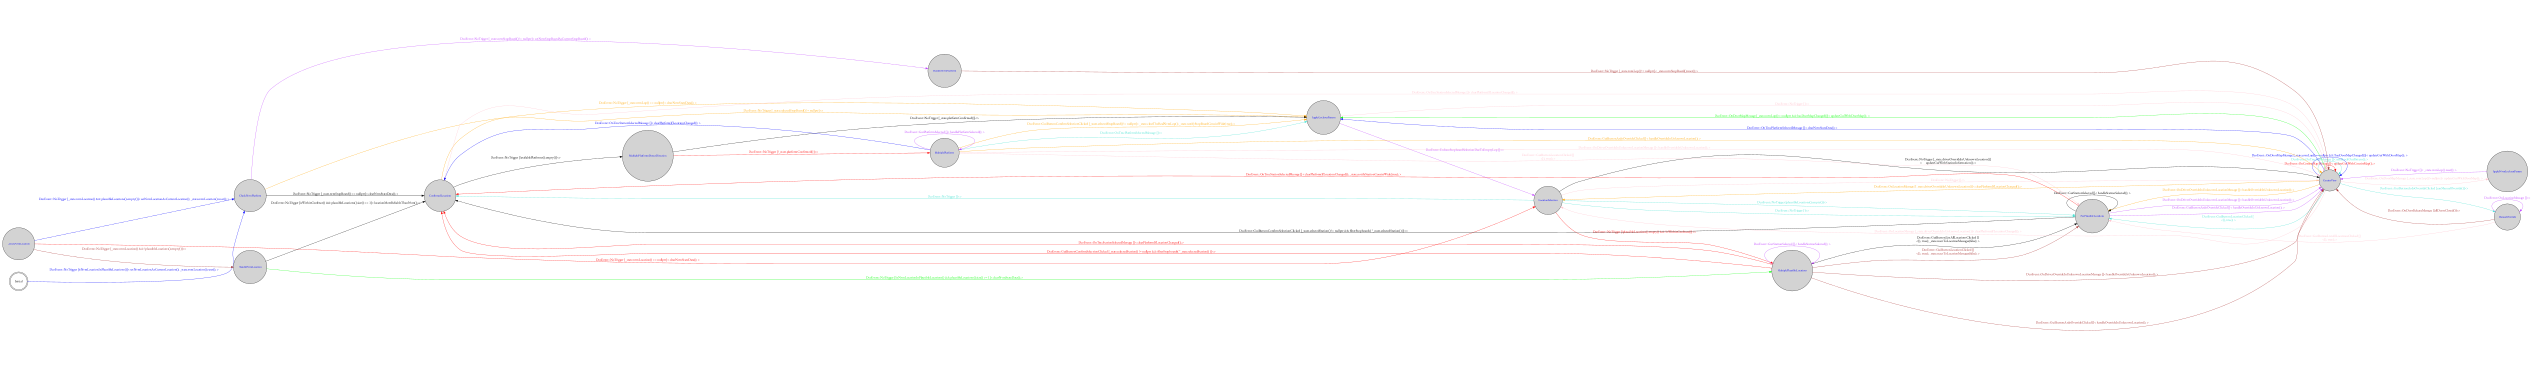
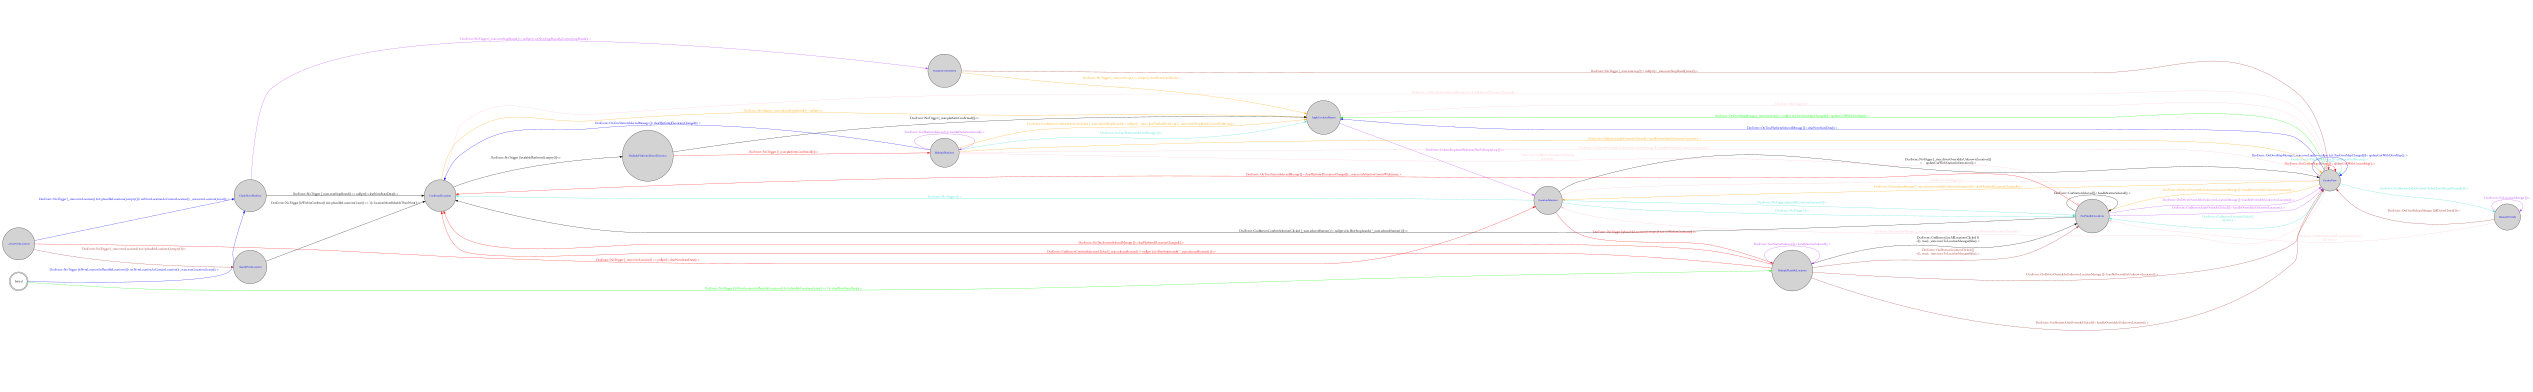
  digraph {
    fontname="EB Garamond"
    rankdir=LR
    node [fontname="EB Garamond" shape=circle fontcolor=blue fontsize=12 style=filled]
    edge [color=black fontcolor=black fontname="EB Garamond"]
    Initial [shape=doublecircle fontcolor="" fontsize="" style=""]
    CheckNvmPlatform
    CheckNvmLocation
    LocationSelection
    HandleNvmLocation
    ConfirmedLocations
    MultiplePlausibleLocations
    ConsistView
    NoPlausibleLocations
    HandleNvmPlatform
    ApplyLockoutPattern
    MultiplePlatformsDetectDirection
-   ApplyNvmLockoutPattern
    ManualOverride
    MultiplePlatforms
    Initial -> CheckNvmPlatform [color=blue fontcolor=blue label="DcoEvent::NoTrigger \[isNvmLocationInPlausibleLocations()\]< setNvmLocationAsCurrentLocation(); _state.nvmLocation().reset(); >"]
    CheckNvmPlatform -> ConfirmedLocations [label="DcoEvent::NoTrigger \[_state.nvmStopBoard() == nullptr\]< clearNvmStateData(); >"]
    CheckNvmPlatform -> HandleNvmPlatform [color=darkorchid1 fontcolor=darkorchid1 label="DcoEvent::NoTrigger \[_state.nvmStopBoard() != nullptr\]< setNvmStopBoardAsCurrentStopBoard(); >"]
    CheckNvmLocation -> CheckNvmPlatform [color=blue fontcolor=blue label="DcoEvent::NoTrigger \[_state.nvmLocation() && plausibleLocations().empty()\]< setNvmLocationAsCurrentLocation(); _state.nvmLocation().reset(); >"]
    CheckNvmLocation -> LocationSelection [color=red fontcolor=red label="DcoEvent::NoTrigger \[_state.nvmLocation() == nullptr\]< clearNvmStateData(); >"]
    CheckNvmLocation -> HandleNvmLocation [color=brown fontcolor=brown label="DcoEvent::NoTrigger \[_state.nvmLocation() && !plausibleLocations().empty()\]<>"]
    LocationSelection -> ConfirmedLocations [color=turquoise fontcolor=turquoise label="DcoEvent::NoTrigger \[\]<>"]
    LocationSelection -> MultiplePlausibleLocations [color=red fontcolor=red label="DcoEvent::NoTrigger \[!plausibleLocations().empty() && !isWithinGeofence()\]<>"]
    LocationSelection -> ConsistView [label="DcoEvent::NoTrigger \[_state.driverOverrideInUnknownLocation()\]\n<	updateGuiWithStationInformation(); >"]
    LocationSelection -> ConsistView [color=pink fontcolor=pink label="DcoEvent::NoTrigger \[\]<>"]
    LocationSelection -> NoPlausibleLocations [color=turquoise fontcolor=turquoise label="DcoEvent::NoTrigger \[plausibleLocations().empty()\]<>"]
    LocationSelection -> NoPlausibleLocations [color=turquoise fontcolor=turquoise label="DcoEvent::NoTrigger \[\]<>"]
    HandleNvmLocation -> ConfirmedLocations [label="DcoEvent::NoTrigger \[isWithinGeofence() && plausibleLocations().size() == 1\]< locationMoreReliableThanNvm(); >"]
-   HandleNvmLocation -> MultiplePlausibleLocations [color=green fontcolor=green label="DcoEvent::NoTrigger \[!isNvmLocationInPlausibleLocations() && plausibleLocations().size() >= 1\]< clearNvmStateData(); >"]
+   Initial -> MultiplePlausibleLocations [color=green fontcolor=green label="DcoEvent::NoTrigger \[!isNvmLocationInPlausibleLocations() && plausibleLocations().size() >= 1\]< clearNvmStateData(); >"]
    ConfirmedLocations -> ApplyLockoutPattern [color=orange fontcolor=orange label="DcoEvent::NoTrigger \[_state.selectedStopBoard() != nullptr\]<>"]
    ConfirmedLocations -> MultiplePlatformsDetectDirection [label="DcoEvent::NoTrigger \[!availablePlatforms().empty()\]<>"]
    MultiplePlausibleLocations -> ConfirmedLocations [color=red fontcolor=red label="DcoEvent::OnTmcStationSelectedMessage \[\]< clearPlatformIfLocationChanged(); >"]
    MultiplePlausibleLocations -> ConfirmedLocations [color=red fontcolor=red label="DcoEvent::GuiButtonConfirmSelectionClicked \[_state.selectedStation() != nullptr && filterStopboards( *_state.selectedStation() )\]<>"]
    MultiplePlausibleLocations -> MultiplePlausibleLocations [color=darkorchid1 fontcolor=darkorchid1 label="DcoEvent::GuiStationSelected \[\]< handleStationSelected(); >"]
    MultiplePlausibleLocations -> ConsistView [color=brown fontcolor=brown label="DcoEvent::GuiButtonAsdoOverrideClicked \[\]< handleOverrideInUnknownLocation(); >"]
    MultiplePlausibleLocations -> ConsistView [color=brown fontcolor=brown label="DcoEvent::OnDriverOverrideInUnknownLocationMessage \[\]< handleOverrideInUnknownLocation(); >"]
    MultiplePlausibleLocations -> NoPlausibleLocations [color=brown fontcolor=brown label="DcoEvent::GuiButtonLocationClicked \[\]\n<}), true); _state.reactToLocationMessages(false); >"]
    MultiplePlausibleLocations -> NoPlausibleLocations [label="DcoEvent::GuiButtonListAllLocationsClicked \[\]\n<}), true); _state.reactToLocationMessages(false); >"]
    ConsistView -> LocationSelection [color=orange fontcolor=orange label="DcoEvent::OnLocationMessage \[!_state.driverOverrideInUnknownLocation()\]< clearPlatformIfLocationChanged(); >"]
    ConsistView -> LocationSelection [color=pink fontcolor=pink label="DcoEvent::OnLocationMessage \[_state.driverOverrideInUnknownLocation()\]< clearPlatformIfLocationChanged(); >"]
    ConsistView -> ConfirmedLocations [color=pink fontcolor=pink label="DcoEvent::OnTmcStationSelectedMessage \[\]< clearPlatformIfLocationChanged(); >"]
    ConsistView -> ConsistView [color=red fontcolor=red label="DcoEvent::OnConsistMapMessage \[\]< updateGuiWithConsistMap(); >"]
    ConsistView -> ConsistView [color=turquoise fontcolor=turquoise label="DcoEvent::OnTmcLopMessage \[\]< sendLockOutPattern(); >"]
    ConsistView -> ConsistView [color=blue fontcolor=blue label="DcoEvent::OnDoorMapMessage \[_state.nvmLop()==nullptr && !hasDoorMapChanged()\]< updateGuiWithDoorMap();  >"]
    ConsistView -> NoPlausibleLocations [color=turquoise fontcolor=turquoise label="DcoEvent::GuiButtonLocationClicked \[\]\n<}), true); >"]
    ConsistView -> NoPlausibleLocations [color=orange fontcolor=orange label="DcoEvent::OnDriverOverrideInUnknownLocationMessage \[\]< handleOverrideInUnknownLocation(); >"]
    ConsistView -> ApplyLockoutPattern [color=green fontcolor=green label="DcoEvent::OnDoorMapMessage \[_state.nvmLop()==nullptr && hasDoorMapChanged()\]< updateGuiWithDoorMap();  >"]
    ConsistView -> ApplyLockoutPattern [color=blue fontcolor=blue label="DcoEvent::OnTmcPlatformSelectedMessage \[\]< clearNvmStateData(); >"]
-   ConsistView -> ApplyNvmLockoutPattern [color=pink fontcolor=pink label="DcoEvent::OnDoorMapMessage \[_state.nvmLop()!=nullptr\]< updateGuiWithDoorMap();  >"]
    ConsistView -> ManualOverride [color=turquoise fontcolor=turquoise label="DcoEvent::GuiButtonAsdoOverrideClicked \[canManualOverride()\]<>"]
    NoPlausibleLocations -> ConfirmedLocations [label="DcoEvent::GuiButtonConfirmSelectionClicked \[_state.selectedStation() != nullptr && filterStopboards( *_state.selectedStation() )\]<>"]
    NoPlausibleLocations -> ConfirmedLocations [color=red fontcolor=red label="DcoEvent::OnTmcStationSelectedMessage \[\]< clearPlatformIfLocationChanged(); _state.notifyStationConsistWide(true); >"]
    NoPlausibleLocations -> ConsistView [color=darkorchid1 fontcolor=darkorchid1 label="DcoEvent::GuiButtonAsdoOverrideClicked \[\]< handleOverrideInUnknownLocation(); >"]
    NoPlausibleLocations -> ConsistView [color=darkorchid1 fontcolor=darkorchid1 label="DcoEvent::OnDriverOverrideInUnknownLocationMessage \[\]< handleOverrideInUnknownLocation(); >"]
    NoPlausibleLocations -> NoPlausibleLocations [label="DcoEvent::GuiStationSelected \[\]< handleStationSelected(); >"]
    HandleNvmPlatform -> ConsistView [color=brown fontcolor=brown label="DcoEvent::NoTrigger \[_state.nvmLop() != nullptr\]< _state.nvmStopBoard().reset(); >"]
-   CheckNvmPlatform -> ApplyLockoutPattern [color=orange fontcolor=orange label="DcoEvent::NoTrigger \[_state.nvmLop() == nullptr\]< clearNvmStateData(); >"]
+   HandleNvmPlatform -> ApplyLockoutPattern [color=orange fontcolor=orange label="DcoEvent::NoTrigger \[_state.nvmLop() == nullptr\]< clearNvmStateData(); >"]
    ApplyLockoutPattern -> LocationSelection [color=darkorchid1 fontcolor=darkorchid1 label="DcoEvent::EnforceStopboardSelectionDueToEmptyLop \[\]<>"]
    ApplyLockoutPattern -> ConsistView [color=pink fontcolor=pink label="DcoEvent::NoTrigger \[\]<>"]
    MultiplePlatformsDetectDirection -> ApplyLockoutPattern [label="DcoEvent::NoTrigger \[_state.platformConfirmed()\]<>"]
    MultiplePlatformsDetectDirection -> MultiplePlatforms [color=red fontcolor=red label="DcoEvent::NoTrigger \[!_state.platformConfirmed()\]<>"]
-   ApplyNvmLockoutPattern -> ConsistView [color=darkorchid1 fontcolor=darkorchid1 label="DcoEvent::NoTrigger \[\]< _state.nvmLop().reset(); >"]
    ManualOverride -> ConsistView [color=brown fontcolor=brown label="DcoEvent::OnDoorReleaseMessage \[!allDoorsClosed()\]<>"]
    ManualOverride -> NoPlausibleLocations [color=pink fontcolor=pink label="DcoEvent::GuiButtonListAllLocationsClicked \[\]\n<}), true); >"]
    ManualOverride -> ManualOverride [color=darkorchid1 fontcolor=darkorchid1 label="DcoEvent::OnLocationMessage \[\]<>"]
    MultiplePlatforms -> ConfirmedLocations [color=blue fontcolor=blue label="DcoEvent::OnTmcStationSelectedMessage \[\]< clearPlatformIfLocationChanged(); >"]
    MultiplePlatforms -> ConsistView [color=pink fontcolor=pink label="DcoEvent::OnDriverOverrideInUnknownLocationMessage \[\]< handleOverrideInUnknownLocation(); >"]
    MultiplePlatforms -> ConsistView [color=orange fontcolor=orange label="DcoEvent::GuiButtonAsdoOverrideClicked \[\]< handleOverrideInUnknownLocation(); >"]
    MultiplePlatforms -> NoPlausibleLocations [color=pink fontcolor=pink label="DcoEvent::GuiButtonLocationClicked \[\]\n<}), true); >"]
    MultiplePlatforms -> ApplyLockoutPattern [color=turquoise fontcolor=turquoise label="DcoEvent::OnTmcPlatformSelectedMessage \[\]<>"]
    MultiplePlatforms -> ApplyLockoutPattern [color=orange fontcolor=orange label="DcoEvent::GuiButtonConfirmSelectionClicked \[_state.selectedStopBoard() != nullptr\]< _state.clearTheRealNvmLop(); _state.notifyStopBoardConsistWide(true); >"]
    MultiplePlatforms -> MultiplePlatforms [color=darkorchid1 fontcolor=darkorchid1 label="DcoEvent::GuiPlatformSelected \[\]< handlePlatformSelected(); >"]
  }
